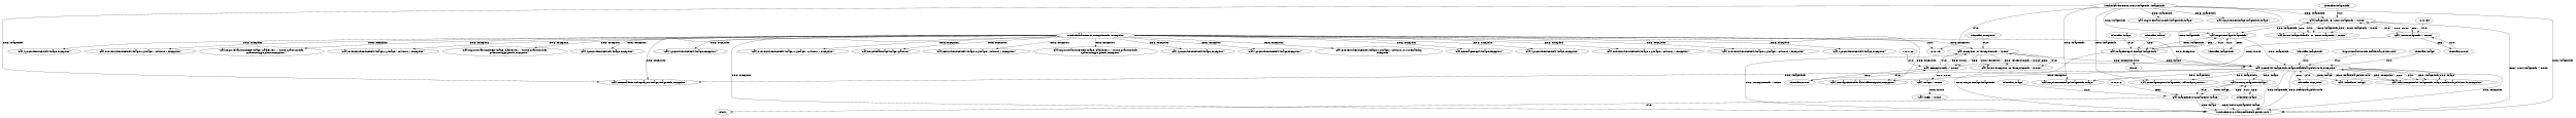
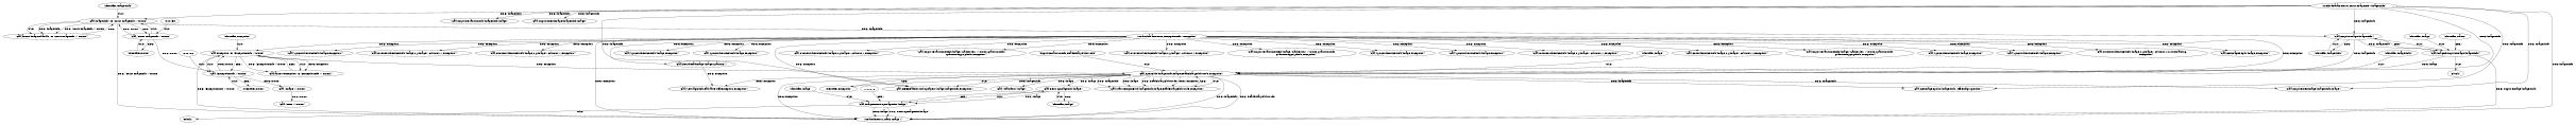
  digraph {
    n1 [label="(Call,DestroyImageList(image))"]
    n2 [label="(Call,image=DestroyImageList(image))"]
    n3 [label="(Identifier,image)"]
-   n4 [label="(MethodReturn,static ReadBinaryBlobMode *)"]
+   n4 [label="(MethodReturn,static Image *)"]
    n5 [label="(Block,)"]
    n6 [label="(Call,OpenBlob(image_info,image,ReadBinaryBlobMode,exception))"]
    n7 [label="(Call,SetMagickThreadValue(tiff_exception,exception))"]
    n8 [label="(Identifier,exception)"]
    n9 [label="(Call,(thandle_t) image)"]
    n10 [label="(Call,status=OpenBlob(image_info,image,ReadBinaryBlobMode,exception))"]
    n11 [label="(Call,AcquireNextImage(image_info,image))"]
    n12 [label="(Call,TIFFReadPhotoshopLayers(image,image_info,exception))"]
    n13 [label="(Call,GetImageOption(image_info,\"tiff:exif-properties\"))"]
    n14 [label="(Call,AcquireImage(image_info))"]
    n15 [label="(Call,image=AcquireImage(image_info))"]
    n16 [label="(Identifier,image_info)"]
    n17 [label="(Block,)"]
    n18 [label="(Call,image_info != (const ImageInfo *) NULL)"]
    n19 [label="(Call,(const ImageInfo *) NULL)"]
    n20 [label="(Call,assert(image_thandle != (const ImageInfo *) NULL))"]
    n21 [label="(Call,(ExceptionInfo *) NULL)"]
    n22 [label="(Identifier,NULL)"]
    n23 [label="(MethodParameterIn,const ImageInfo *image_info)"]
    n24 [label="(Call,AcquireQuantumInfo(image_info,image))"]
    n25 [label="(Call,AcquireNextImage(image_info,image))"]
-   1000115
    n27 [label="(Call,exception != (ExceptionInfo *) NULL)"]
    n28 [label="(Identifier,NULL)"]
    n29 [label="(Call,(Image *) NULL)"]
    n30 [label="(Call,assert(exception != (ExceptionInfo *) NULL))"]
    n31 [label="(MethodParameterIn,ExceptionInfo *exception)"]
    n32 [label="(Call,SyncAuthenticPixels(image,exception))"]
    n33 [label="(Call,QueueAuthenticPixels(image,0,y,image->columns,1,exception))"]
    n34 [label="(Call,DecodeLabImage(image,quantum))"]
    n35 [label="(Call,GetAuthenticPixels(image,0,y,image->columns,1,exception))"]
    n36 [label="(Call,ImportQuantumPixels(image,(CacheView *) NULL,quantum_info,\n              quantum_type,pixels,exception))"]
    n37 [label="(Call,SyncAuthenticPixels(image,exception))"]
    n38 [label="(Call,SyncAuthenticPixels(image,exception))"]
    n39 [label="(Call,QueueAuthenticPixels(image,0,y,image->columns,rows_remaining,\n            exception))"]
    n40 [label="(Call,GetImageDepth(image,exception))"]
    n41 [label="(Call,SyncAuthenticPixels(image,exception))"]
    n42 [label="(Call,QueueAuthenticPixels(image,0,y,image->columns,1,exception))"]
    n43 [label="(Call,QueueAuthenticPixels(image,0,y,image->columns,1,exception))"]
    n44 [label="(Call,SyncAuthenticPixels(image,exception))"]
    n45 [label="(Call,SyncAuthenticPixels(image,exception))"]
    n46 [label="(Call,QueueAuthenticPixels(image,0,y,image->columns,1,exception))"]
    n47 [label="(Call,ImportQuantumPixels(image,(CacheView *) NULL,quantum_info,\n            quantum_type,pixels,exception))"]
    n48 [label="(Call,QueueAuthenticPixels(image,0,y,image->columns,1,exception))"]
    n49 [label="(Call,ImportQuantumPixels(image,(CacheView *) NULL,quantum_info,\n            quantum_type,pixels,exception))"]
    n50 [label="(Call,SyncAuthenticPixels(image,exception))"]
    n51 [label="(Call,(TIFF *) NULL)"]
    n52 [label="(Identifier,exception)"]
    n53 [label="(Identifier,status)"]
    n54 [label="(Identifier,image_info)"]
    n55 [label="(Identifier,image)"]
    n56 [label="(Identifier,image)"]
    n57 [label="(Identifier,image_info)"]
    n58 [label="(AcquireQuantumInfo,ReadBinaryBlobMode)"]
    n59 [label="(Identifier,image)"]
    1000159
    1000186
    1000216
    n1 -> n2 [label="AST: "]
    n1 -> n2 [label="DDG: image"]
    n1 -> n3 [label="CFG: "]
    n2 -> n1 [label="CFG: "]
    n2 -> n4 [label="DDG: DestroyImageList(image)"]
    n2 -> n4 [label="DDG: image"]
    n2 -> n5 [label="AST: "]
    n3 -> n1 [label="AST: "]
    n6 -> n1 [label="DDG: image"]
    n6 -> n4 [label="DDG: image_info"]
    n6 -> n4 [label="DDG: ReadBinaryBlobMode"]
    n6 -> n4 [label="DDG: exception"]
    n6 -> n7 [label="DDG: exception"]
    n6 -> n8 [label="CFG: "]
    n6 -> n9 [label="DDG: image"]
    n6 -> n10 [label="AST: "]
    n6 -> n10 [label="DDG: image_info"]
    n6 -> n10 [label="DDG: image"]
    n6 -> n10 [label="DDG: ReadBinaryBlobMode"]
    n6 -> n10 [label="DDG: exception"]
    n6 -> n11 [label="DDG: image_info"]
    n6 -> n12 [label="DDG: image_info"]
    n6 -> n13 [label="DDG: image_info"]
    n8 -> n6 [label="AST: "]
    n10 -> n6 [label="CFG: "]
    n14 -> n6 [label="DDG: image_info"]
    n14 -> n15 [label="AST: "]
    n14 -> n15 [label="DDG: image_info"]
    n14 -> n16 [label="CFG: "]
    n15 -> n4 [label="DDG: AcquireImage(image_info)"]
    n15 -> n6 [label="DDG: image"]
    n15 -> n14 [label="CFG: "]
    n15 -> n17 [label="AST: "]
    n16 -> n14 [label="AST: "]
    n18 -> n4 [label="DDG: (const ImageInfo *) NULL"]
    n18 -> n14 [label="DDG: image_info"]
    n18 -> n19 [label="CFG: "]
    n18 -> n20 [label="AST: "]
    n18 -> n20 [label="DDG: image_info"]
    n18 -> n20 [label="DDG: (const ImageInfo *) NULL"]
    n19 -> n18 [label="AST: "]
    n19 -> n18 [label="DDG: NULL"]
    n19 -> n21 [label="DDG: NULL"]
    n19 -> n22 [label="CFG: "]
    n20 -> n18 [label="CFG: "]
    n21 -> n27 [label="AST: "]
    n21 -> n27 [label="DDG: NULL"]
    n21 -> n28 [label="CFG: "]
    n21 -> n29 [label="DDG: NULL"]
    n22 -> n19 [label="AST: "]
    n23 -> n4 [label="DDG: image_info"]
    n23 -> n6 [label="DDG: image_info"]
    n23 -> n11 [label="DDG: image_info"]
    n23 -> n12 [label="DDG: image_info"]
    n23 -> n13 [label="DDG: image_info"]
    n23 -> n14 [label="DDG: image_info"]
    n23 -> n18 [label="DDG: image_info"]
    n23 -> n24 [label="DDG: image_info"]
    n23 -> n25 [label="DDG: image_info"]
-   n23 -> 1000115 [label="AST: "]
    n27 -> n4 [label="DDG: (ExceptionInfo *) NULL"]
    n27 -> n6 [label="DDG: exception"]
    n27 -> n21 [label="CFG: "]
    n27 -> n30 [label="AST: "]
    n27 -> n30 [label="DDG: exception"]
    n27 -> n30 [label="DDG: (ExceptionInfo *) NULL"]
    n28 -> n21 [label="AST: "]
    n29 -> n51 [label="DDG: NULL"]
    n30 -> n27 [label="CFG: "]
    n31 -> n4 [label="DDG: exception"]
    n31 -> n6 [label="DDG: exception"]
-   n31 -> n7 [label="DDG: exception"]
+   n34 -> n7 [label="DDG: exception"]
    n31 -> n12 [label="DDG: exception"]
-   n31 -> 1000115 [label="AST: "]
    n31 -> n27 [label="DDG: exception"]
    n31 -> n32 [label="DDG: exception"]
    n31 -> n33 [label="DDG: exception"]
    n31 -> n34 [label="DDG: exception"]
    n31 -> n35 [label="DDG: exception"]
    n31 -> n36 [label="DDG: exception"]
    n31 -> n37 [label="DDG: exception"]
    n31 -> n38 [label="DDG: exception"]
    n31 -> n39 [label="DDG: exception"]
    n31 -> n40 [label="DDG: exception"]
    n31 -> n41 [label="DDG: exception"]
    n31 -> n42 [label="DDG: exception"]
    n31 -> n43 [label="DDG: exception"]
    n31 -> n44 [label="DDG: exception"]
    n31 -> n45 [label="DDG: exception"]
    n31 -> n46 [label="DDG: exception"]
    n31 -> n47 [label="DDG: exception"]
    n31 -> n48 [label="DDG: exception"]
    n31 -> n49 [label="DDG: exception"]
    n31 -> n50 [label="DDG: exception"]
    n52 -> n27 [label="AST: "]
    n53 -> n15 [label="CFG: "]
    n54 -> n18 [label="AST: "]
    n55 -> n2 [label="AST: "]
    n56 -> n15 [label="AST: "]
    n57 -> n6 [label="AST: "]
    n58 -> n6 [label="AST: "]
    n59 -> n6 [label="AST: "]
    1000159 -> n19 [label="AST: "]
    1000186 -> n21 [label="AST: "]
    1000216 -> n2 [label="CFG: "]
  }
